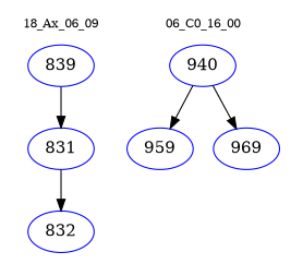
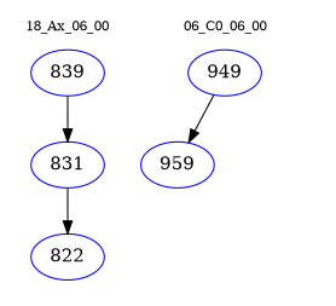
  digraph {
    node [color=blue]
    edge [color=black]
    n1 [label=831]
    n2 [label=839]
-   n3 [label=832]
-   n4 [label=940]
+   n3 [label=822]
+   n4 [label=949]
    n5 [label=959]
-   n6 [label=969]
    subgraph cluster_1 {
      color=white
      fontsize=10
-     label="18_Ax_06_09"
+     label="18_Ax_06_00"
      n1
      n2
      n3
    }
    subgraph cluster_2 {
      color=white
      fontsize=10
-     label="06_C0_16_00"
+     label="06_C0_06_00"
      n4
      n5
-     n6
    }
    n1 -> n3
    n2 -> n1
    n4 -> n5
-   n4 -> n6
  }
